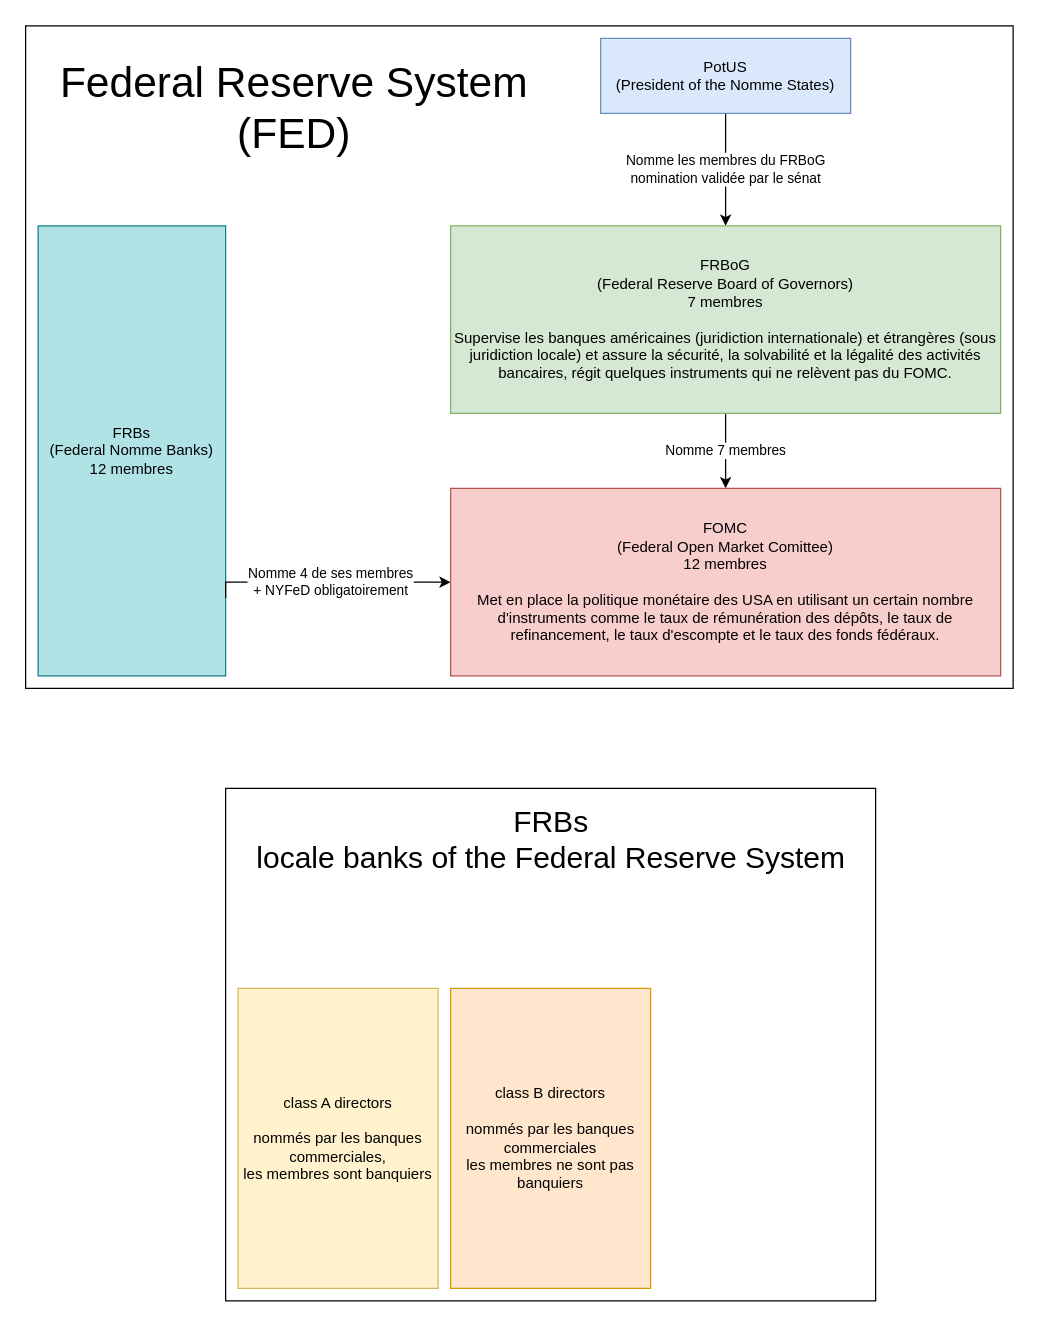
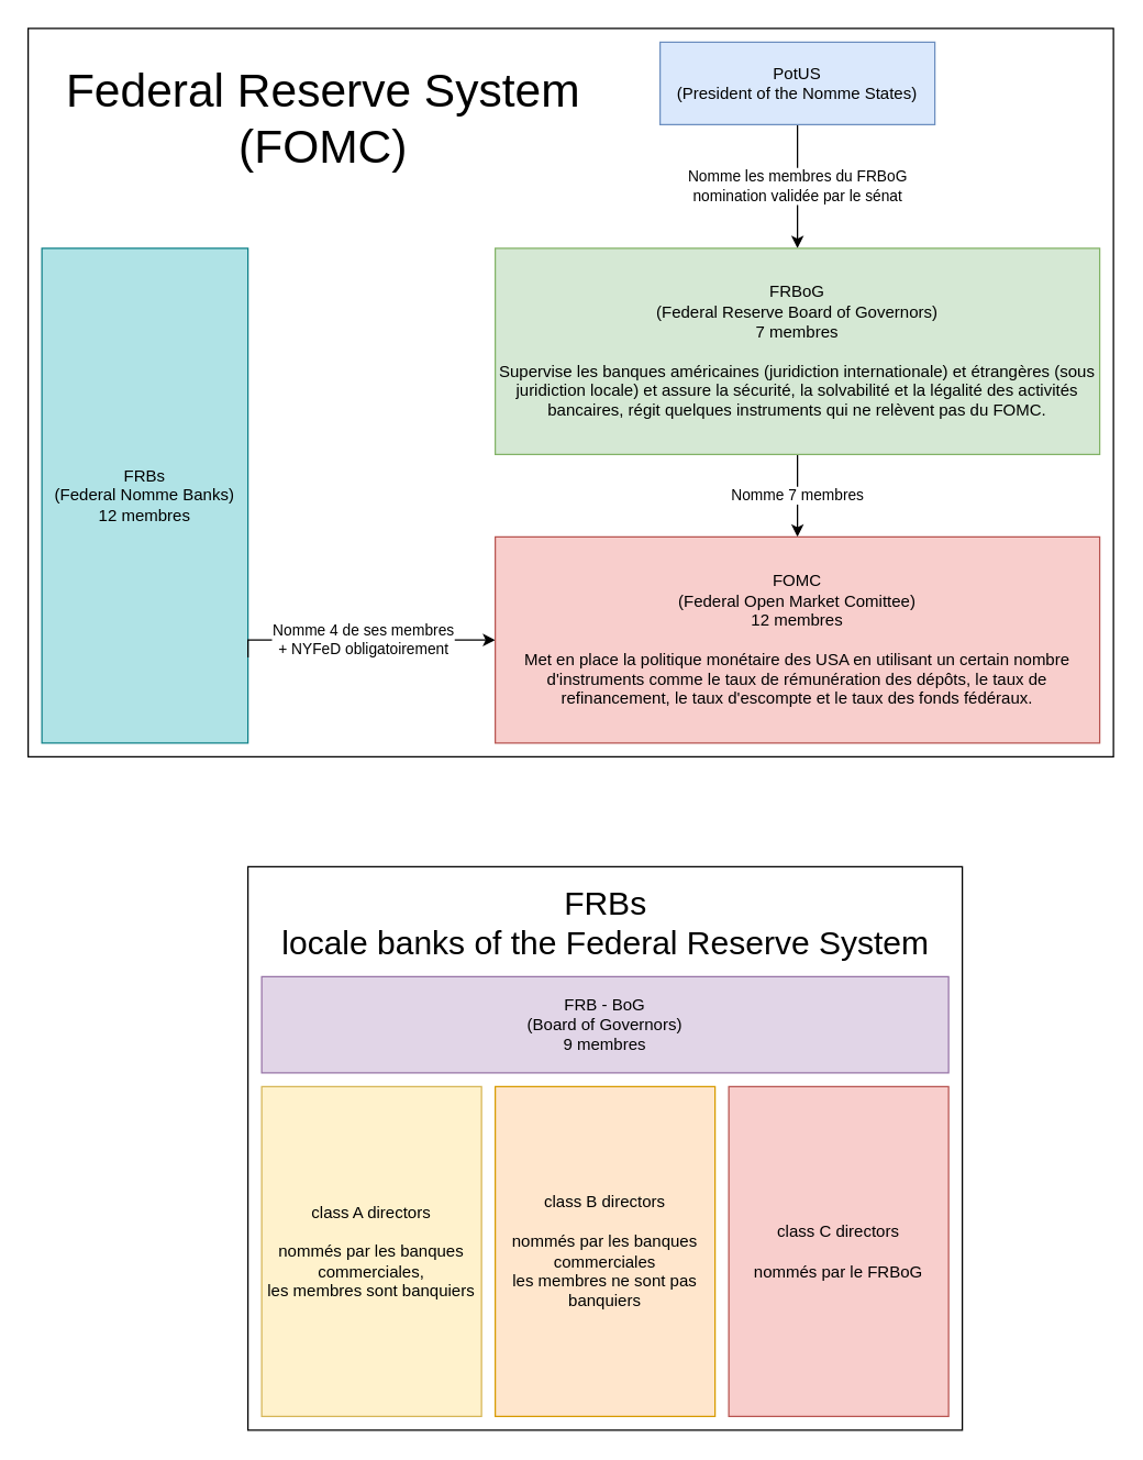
  <mxCell id="0" />
  <mxCell id="1" parent="0" />
  <mxCell id="2" value="" style="rounded=0;whiteSpace=wrap;html=1;fontSize=24;align=center;" parent="1" vertex="1"><mxGeometry x="180" y="630" width="520" height="410" as="geometry" /></mxCell>
  <mxCell id="3" value="" style="rounded=0;whiteSpace=wrap;html=1;fontSize=34;" parent="1" vertex="1"><mxGeometry y="20" width="790" height="530" as="geometry" x="20" /></mxCell>
  <mxCell id="4" value="&lt;div&gt;Nomme les membres du FRBoG&lt;/div&gt;&lt;div&gt;nomination validée par le sénat&lt;/div&gt;" style="edgeStyle=orthogonalEdgeStyle;rounded=0;orthogonalLoop=1;jettySize=auto;html=1;exitX=0.5;exitY=1;exitDx=0;exitDy=0;entryX=0.5;entryY=0;entryDx=0;entryDy=0;" parent="1" source="5" target="7" edge="1"><mxGeometry relative="1" as="geometry" /></mxCell>
  <mxCell id="5" value="&lt;div&gt;PotUS&lt;/div&gt;&lt;div&gt;(President of the Nomme States)&lt;br&gt;&lt;/div&gt;" style="rounded=0;whiteSpace=wrap;html=1;fillColor=#dae8fc;strokeColor=#6c8ebf;" parent="1" vertex="1"><mxGeometry x="480" y="30" width="200" height="60" as="geometry" /></mxCell>
  <mxCell id="6" value="Nomme 7 membres" style="edgeStyle=orthogonalEdgeStyle;rounded=0;orthogonalLoop=1;jettySize=auto;html=1;exitX=0.5;exitY=1;exitDx=0;exitDy=0;entryX=0.5;entryY=0;entryDx=0;entryDy=0;startArrow=none;startFill=0;" parent="1" source="7" target="10" edge="1"><mxGeometry relative="1" as="geometry" /></mxCell>
  <mxCell id="7" value="&lt;div&gt;FRBoG&lt;br&gt;&lt;/div&gt;&lt;div&gt;(Federal Reserve Board of Governors)&lt;/div&gt;&lt;div&gt;7 membres&lt;/div&gt;&lt;div&gt;&lt;br&gt;&lt;/div&gt;&lt;div&gt;Supervise les banques américaines (juridiction internationale) et étrangères (sous juridiction locale) et assure la sécurité, la solvabilité et la légalité des activités bancaires, régit quelques instruments qui ne relèvent pas du FOMC.&lt;br&gt;&lt;/div&gt;" style="rounded=0;whiteSpace=wrap;html=1;fillColor=#d5e8d4;strokeColor=#82b366;" parent="1" vertex="1"><mxGeometry x="360" y="180" width="440" height="150" as="geometry" /></mxCell>
  <mxCell id="8" value="&lt;div&gt;FRBs&lt;/div&gt;&lt;div&gt;(Federal Nomme Banks)&lt;br&gt;&lt;/div&gt;12 membres" style="rounded=0;whiteSpace=wrap;html=1;fillColor=#b0e3e6;strokeColor=#0e8088;" parent="1" vertex="1"><mxGeometry x="30" y="180" width="150" height="360" as="geometry" /></mxCell>
  <mxCell id="9" value="&lt;div&gt;Nomme 4 de ses membres&lt;/div&gt;+ NYFeD obligatoirement" style="edgeStyle=orthogonalEdgeStyle;rounded=0;orthogonalLoop=1;jettySize=auto;html=1;exitX=0;exitY=0.5;exitDx=0;exitDy=0;entryX=1;entryY=0.827;entryDx=0;entryDy=0;entryPerimeter=0;startArrow=classic;startFill=1;endArrow=none;endFill=0;" parent="1" source="10" target="8" edge="1"><mxGeometry relative="1" as="geometry"><Array as="points"><mxPoint x="180" y="465" /></Array></mxGeometry></mxCell>
  <mxCell id="10" value="&lt;div&gt;FOMC&lt;/div&gt;&lt;div&gt;(Federal Open Market Comittee)&lt;/div&gt;&lt;div&gt;12 membres&lt;/div&gt;&lt;div&gt;&lt;br&gt;&lt;/div&gt;&lt;div&gt;Met en place la politique monétaire des USA en utilisant un certain nombre d'instruments comme le taux de rémunération des dépôts, le taux de refinancement, le taux d'escompte et le taux des fonds fédéraux.&lt;br&gt;&lt;/div&gt;" style="rounded=0;whiteSpace=wrap;html=1;fillColor=#f8cecc;strokeColor=#b85450;" parent="1" vertex="1"><mxGeometry x="360" y="390" width="440" height="150" as="geometry" /></mxCell>
- <mxCell id="11" value="&lt;div style=&quot;font-size: 34px;&quot;&gt;Federal Reserve System&lt;/div&gt;&lt;div style=&quot;font-size: 34px;&quot;&gt;(FED)&lt;br style=&quot;font-size: 34px;&quot;&gt;&lt;/div&gt;" style="rounded=0;whiteSpace=wrap;html=1;strokeColor=none;fontSize=34;" parent="1" vertex="1"><mxGeometry x="30" y="30" width="410" height="110" as="geometry" /></mxCell>
+ <mxCell id="11" value="&lt;div style=&quot;font-size: 34px;&quot;&gt;Federal Reserve System&lt;/div&gt;&lt;div style=&quot;font-size: 34px;&quot;&gt;(FOMC)&lt;br style=&quot;font-size: 34px;&quot;&gt;&lt;/div&gt;" style="rounded=0;whiteSpace=wrap;html=1;strokeColor=none;fontSize=34;" parent="1" vertex="1"><mxGeometry x="30" y="30" width="410" height="110" as="geometry" /></mxCell>
+ <mxCell id="12" value="&lt;div&gt;FRB - BoG&lt;/div&gt;&lt;div&gt;(Board of Governors)&lt;/div&gt;&lt;div&gt;9 membres&lt;/div&gt;" style="rounded=0;whiteSpace=wrap;html=1;fontSize=12;fillColor=#e1d5e7;strokeColor=#9673a6;" parent="1" vertex="1"><mxGeometry x="190" y="710" width="500" height="70" as="geometry" /></mxCell>
  <mxCell id="13" value="&lt;div&gt;class A directors&lt;/div&gt;&lt;div&gt;&lt;br&gt;&lt;/div&gt;&lt;div&gt;nommés par les banques commerciales,&lt;br&gt;&lt;/div&gt;&lt;div&gt;les membres sont banquiers&lt;br&gt;&lt;/div&gt;" style="rounded=0;whiteSpace=wrap;html=1;fontSize=12;fillColor=#fff2cc;strokeColor=#d6b656;" parent="1" vertex="1"><mxGeometry x="190" y="790" width="160" height="240" as="geometry" /></mxCell>
  <mxCell id="14" value="&lt;div&gt;class B directors&lt;/div&gt;&lt;div&gt;&lt;br&gt;&lt;/div&gt;&lt;div&gt;nommés par les banques commerciales&lt;br&gt;&lt;/div&gt;&lt;div&gt;les membres ne sont pas banquiers&lt;br&gt;&lt;/div&gt;" style="rounded=0;whiteSpace=wrap;html=1;fontSize=12;fillColor=#ffe6cc;strokeColor=#d79b00;" parent="1" vertex="1"><mxGeometry x="360" y="790" width="160" height="240" as="geometry" /></mxCell>
+ <mxCell id="15" value="&lt;div&gt;class C directors&lt;/div&gt;&lt;div&gt;&lt;br&gt;&lt;/div&gt;nommés par le FRBoG" style="rounded=0;whiteSpace=wrap;html=1;fontSize=12;fillColor=#f8cecc;strokeColor=#b85450;" parent="1" vertex="1"><mxGeometry x="530" y="790" width="160" height="240" as="geometry" /></mxCell>
  <mxCell id="16" value="FRBs&lt;br style=&quot;font-size: 24px;&quot;&gt;&lt;div style=&quot;font-size: 24px;&quot;&gt;locale banks of the Federal Reserve System&lt;/div&gt;" style="text;html=1;resizable=0;points=[];autosize=1;align=center;verticalAlign=top;spacingTop=-4;fontSize=24;" parent="1" vertex="1"><mxGeometry x="305" y="640" width="270" height="30" as="geometry" /></mxCell>
